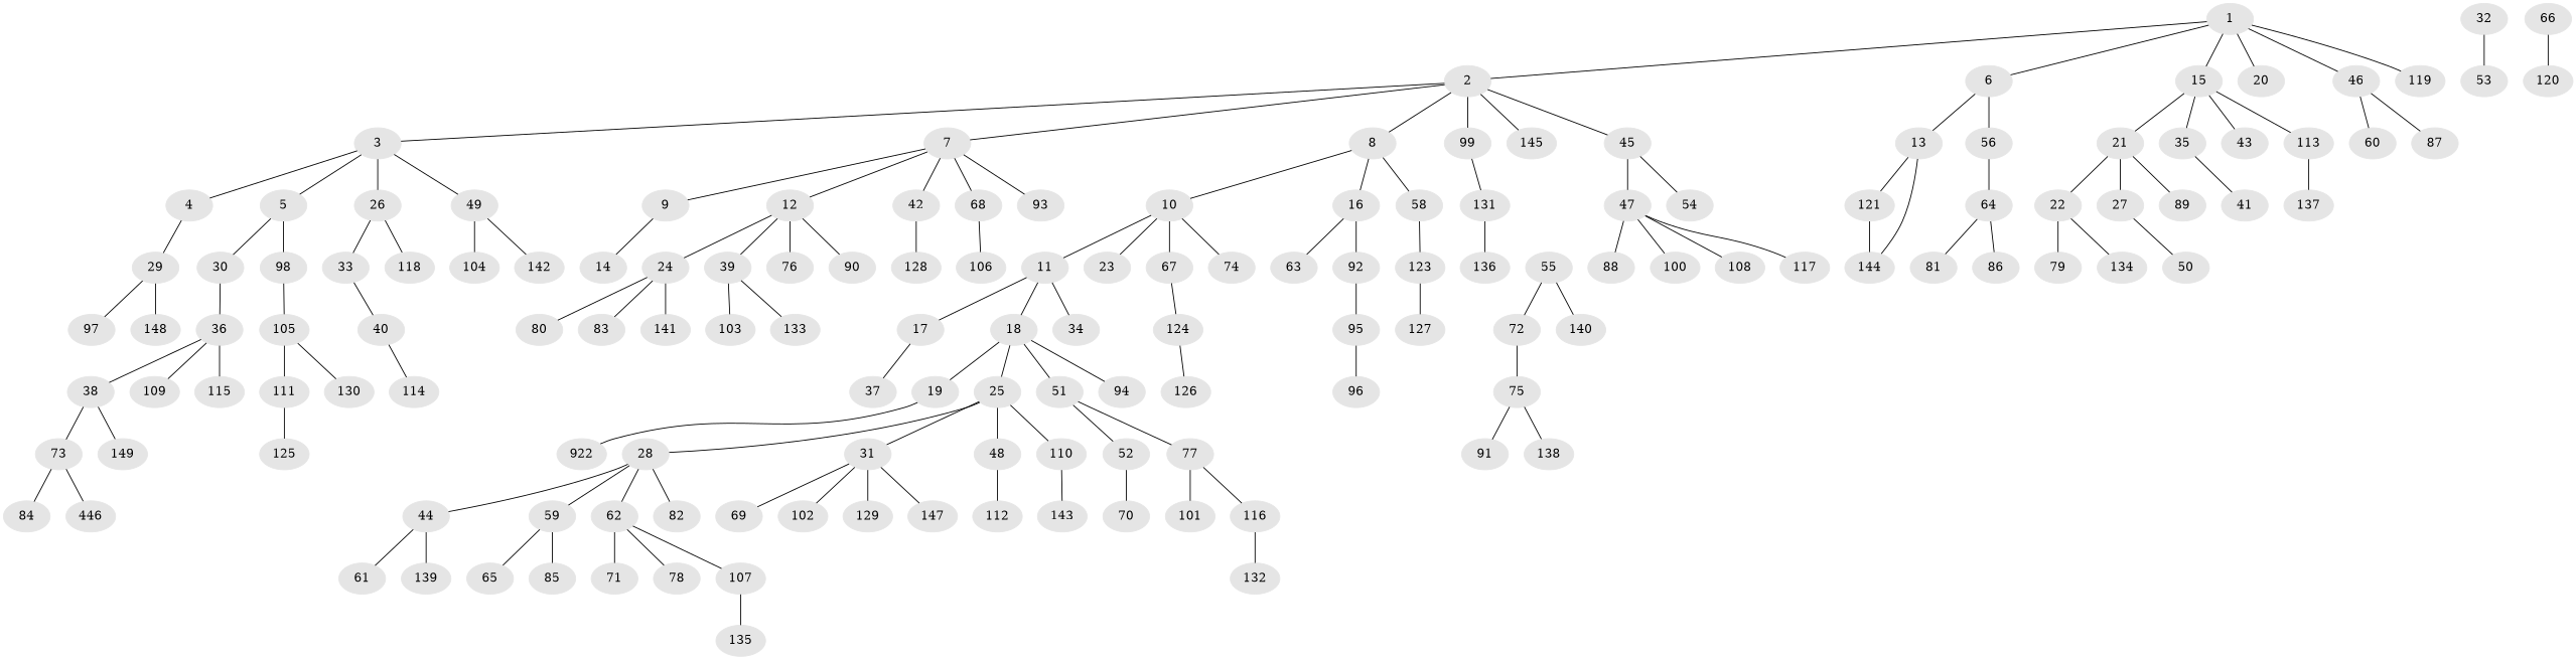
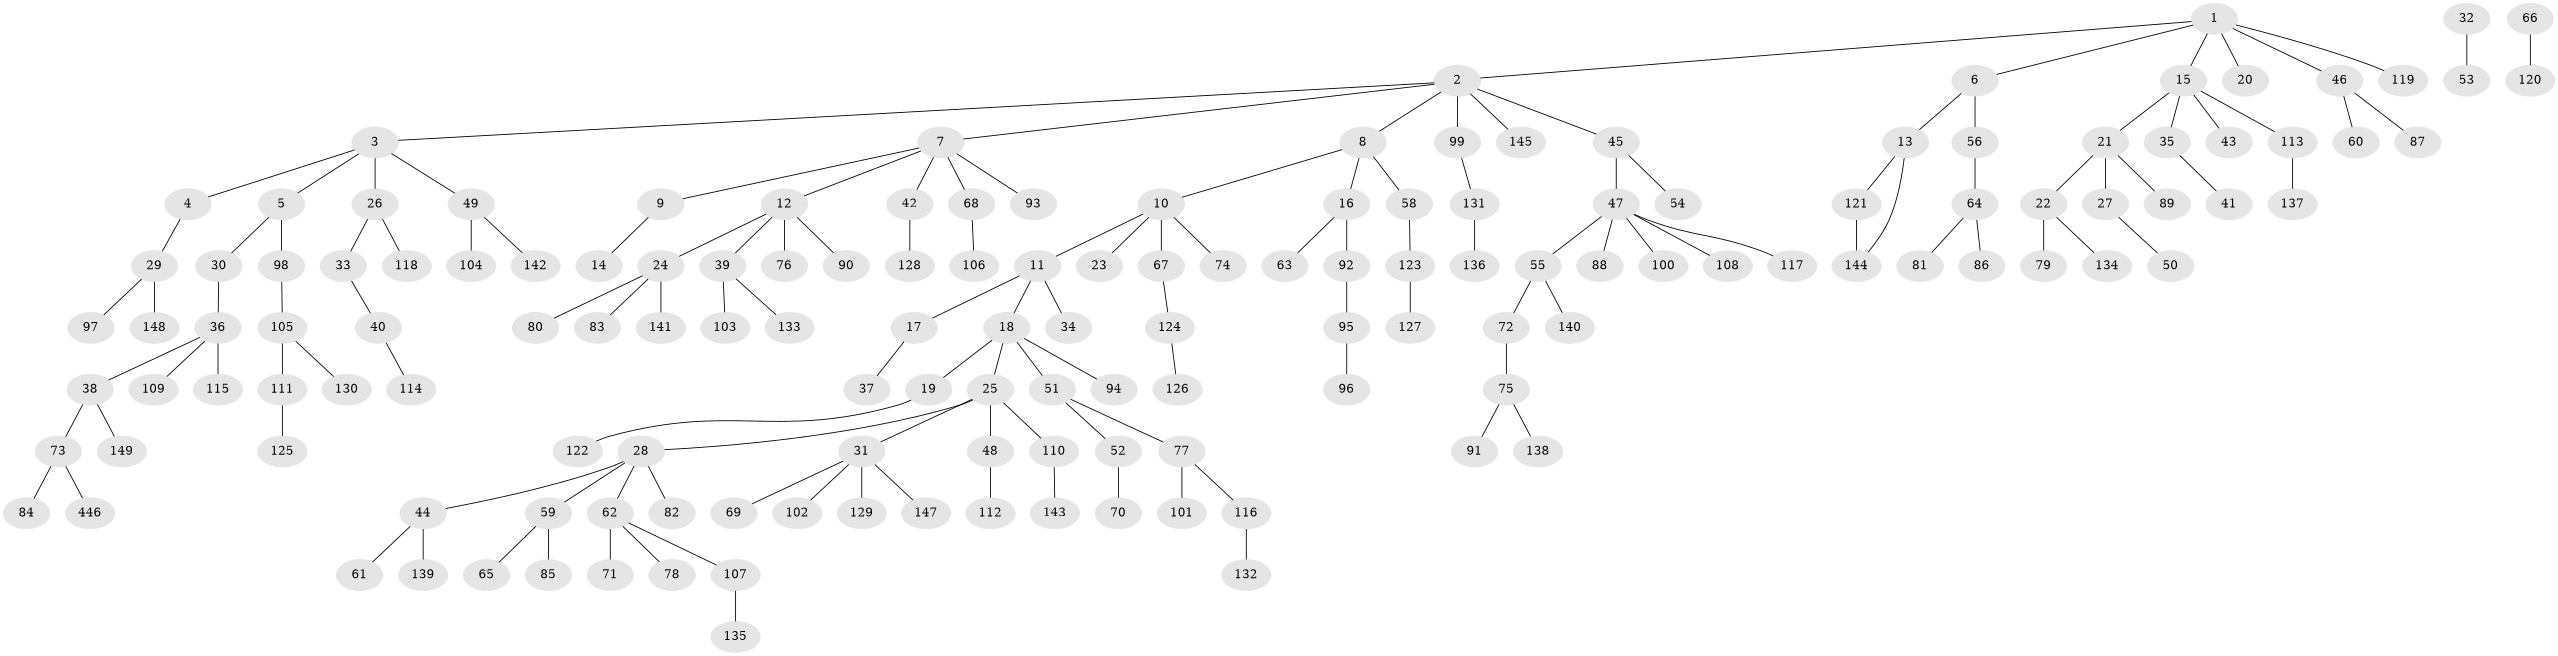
  graph {
    node [color=gray90 style=filled]
    1
    2
    6
    15
    20
    46
    119
    3
    7
    8
    99
    145
    45
    13
    56
    21
    35
    43
    113
    60
    87
    4
    5
    26
    49
    9
    12
    42
    68
    93
    10
    16
    58
    131
    29
    30
    98
    33
    118
    104
    142
    97
    148
    36
    105
    121
    144
    64
    14
    24
    39
    76
    90
    128
    106
    11
    23
    67
    74
    63
    92
    47
    54
    123
    17
    18
    34
    124
    37
    19
    25
    51
    94
    80
    83
    141
    103
    133
    32
    53
    22
    27
    89
    41
    137
    95
-   122 [label=922]
+   122
    28
    31
    48
    110
    52
    77
    79
    134
    50
    44
    59
    62
    82
    69
    102
    129
    147
    112
    143
    40
    61
    139
    65
    85
    71
    78
    107
    38
    109
    115
    114
    73
    149
    84
    n122 [label=446]
    55
    88
    100
    108
    117
    72
    140
    70
    101
    116
    75
    81
    86
    66
    120
    127
    135
    126
    91
    138
    132
    96
    111
    130
    136
    125
    1 -- 2
    1 -- 6
    1 -- 15
    1 -- 20
    1 -- 46
    1 -- 119
    2 -- 3
    2 -- 7
    2 -- 8
    2 -- 99
    2 -- 145
    2 -- 45
    6 -- 13
    6 -- 56
    15 -- 21
    15 -- 35
    15 -- 43
    15 -- 113
    46 -- 60
    46 -- 87
    3 -- 4
    3 -- 5
    3 -- 26
    3 -- 49
    7 -- 9
    7 -- 12
    7 -- 42
    7 -- 68
    7 -- 93
    8 -- 10
    8 -- 16
    8 -- 58
    99 -- 131
    45 -- 47
    45 -- 54
    13 -- 121
    13 -- 144
    56 -- 64
    21 -- 22
    21 -- 27
    21 -- 89
    35 -- 41
    113 -- 137
    4 -- 29
    5 -- 30
    5 -- 98
    26 -- 33
    26 -- 118
    49 -- 104
    49 -- 142
    9 -- 14
    12 -- 24
    12 -- 39
    12 -- 76
    12 -- 90
    42 -- 128
    68 -- 106
    10 -- 11
    10 -- 23
    10 -- 67
    10 -- 74
    16 -- 63
    16 -- 92
    58 -- 123
    131 -- 136
    29 -- 97
    29 -- 148
    30 -- 36
    98 -- 105
    33 -- 40
    36 -- 38
    36 -- 109
    36 -- 115
    105 -- 111
    105 -- 130
    121 -- 144
    64 -- 81
    64 -- 86
    24 -- 80
    24 -- 83
    24 -- 141
    39 -- 103
    39 -- 133
    11 -- 17
    11 -- 18
    11 -- 34
    67 -- 124
    92 -- 95
+   47 -- 55
    47 -- 88
    47 -- 100
    47 -- 108
    47 -- 117
    123 -- 127
    17 -- 37
    18 -- 19
    18 -- 25
    18 -- 51
    18 -- 94
    124 -- 126
    19 -- 122
    25 -- 28
    25 -- 31
    25 -- 48
    25 -- 110
    51 -- 52
    51 -- 77
    32 -- 53
    22 -- 79
    22 -- 134
    27 -- 50
    95 -- 96
    28 -- 44
    28 -- 59
    28 -- 62
    28 -- 82
    31 -- 69
    31 -- 102
    31 -- 129
    31 -- 147
    48 -- 112
    110 -- 143
    52 -- 70
    77 -- 101
    77 -- 116
    44 -- 61
    44 -- 139
    59 -- 65
    59 -- 85
    62 -- 71
    62 -- 78
    62 -- 107
    40 -- 114
    107 -- 135
    38 -- 73
    38 -- 149
    73 -- 84
    73 -- n122
    55 -- 72
    55 -- 140
    72 -- 75
    116 -- 132
    75 -- 91
    75 -- 138
    66 -- 120
    111 -- 125
  }
